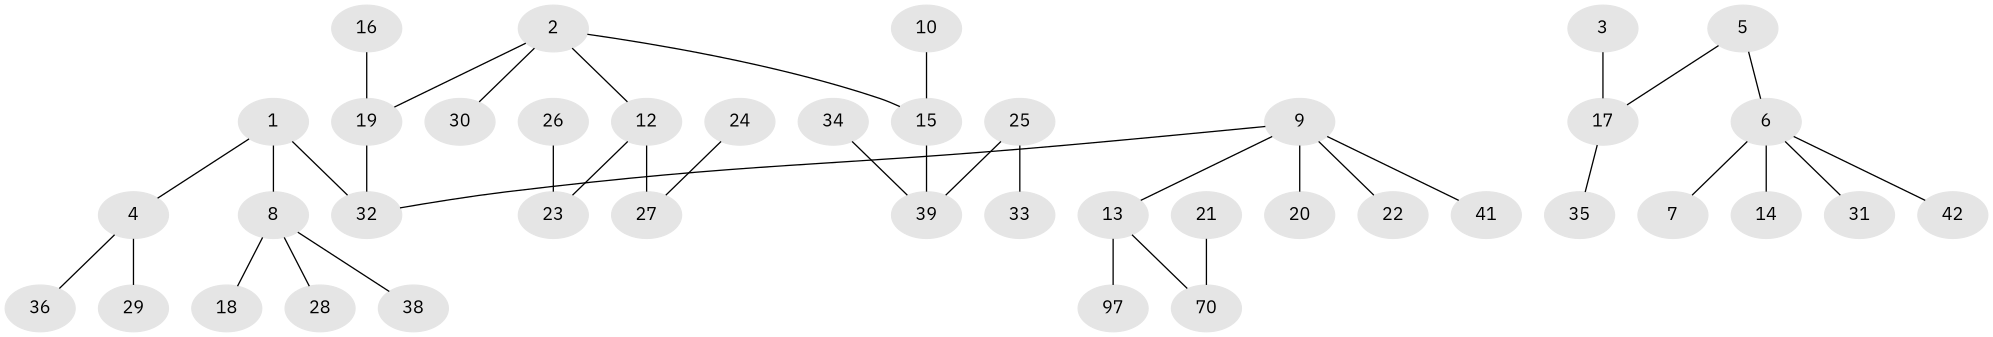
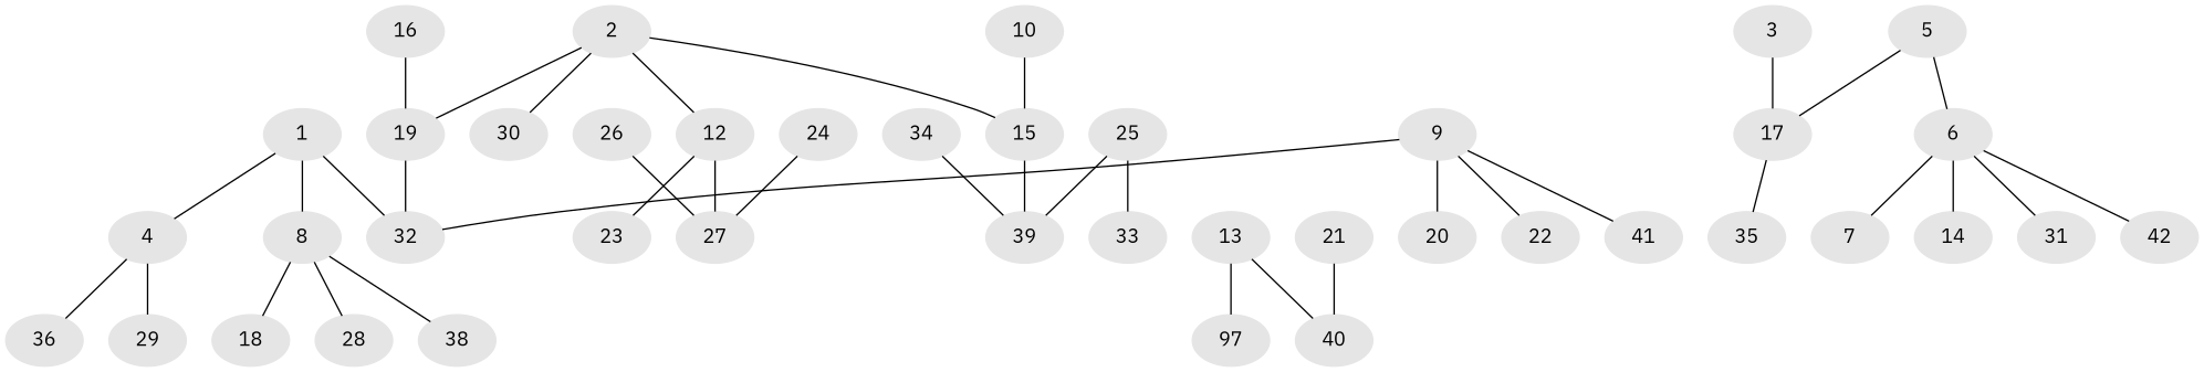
  graph {
    fontname="IBM Plex Sans"
    node [color=gray90 fontname="IBM Plex Sans" style=filled]
    edge [fontname="IBM Plex Sans" weight=1.0]
    1
    4
    8
    32
    29
    36
    18
    28
    38
    2
    12
    15
    19
    30
    23
    27
    39
    3
    17
    35
    5
    6
    7
    14
    31
    42
    9
    13
    20
    22
    41
    n32 [label=97]
-   40 [label=70]
+   40
    10
    16
    21
    24
    25
    33
    26
    34
    1 -- 4
    1 -- 8
    1 -- 32
    4 -- 29
    4 -- 36
    8 -- 18
    8 -- 28
    8 -- 38
    2 -- 12
    2 -- 15
    2 -- 19
    2 -- 30
    12 -- 23
    12 -- 27
    15 -- 39
    19 -- 32
    3 -- 17
    17 -- 35
    5 -- 17
    5 -- 6
    6 -- 7
    6 -- 14
    6 -- 31
    6 -- 42
    9 -- 32
-   9 -- 13
    9 -- 20
    9 -- 22
    9 -- 41
    13 -- n32
    13 -- 40
    10 -- 15
    16 -- 19
    21 -- 40
    24 -- 27
    25 -- 39
    25 -- 33
-   26 -- 23
+   26 -- 27
    34 -- 39
  }
